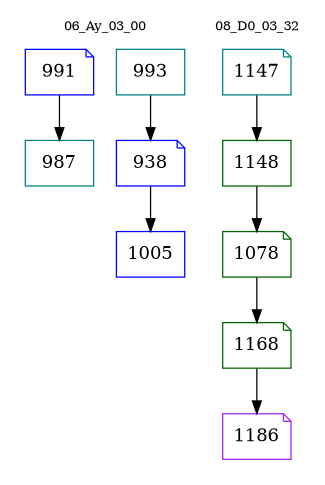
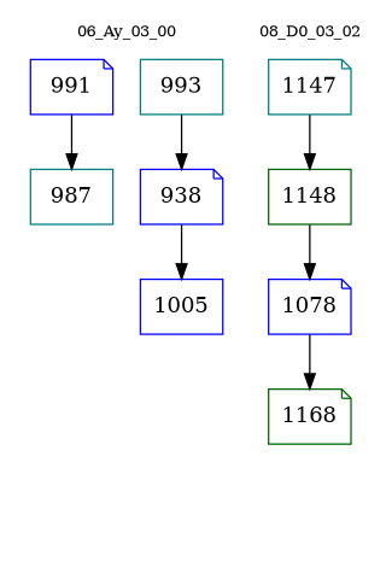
  digraph {
    node [color=teal shape=note]
    edge [color=black]
    n1 [label=993 shape=box]
    n2 [color=blue label=991]
    n3 [color=blue label=938]
    n4 [label=987 shape=box]
    n5 [color=blue label=1005 shape=box]
    n6 [label=1147]
    n7 [color=darkgreen label=1148 shape=box]
    n8 [color=darkgreen label=1168]
-   n9 [color=darkgreen label=1078]
-   n10 [color=purple label=1186]
+   n9 [color=blue label=1078]
    subgraph cluster_1 {
      color=white
      fontsize=10
      label="06_Ay_03_00"
      n1
      n2
      n3
      n4
      n5
    }
    subgraph cluster_2 {
      color=white
      fontsize=10
-     label="08_D0_03_32"
+     label="08_D0_03_02"
      n6
      n7
      n8
      n9
-     n10
    }
    n1 -> n3
    n2 -> n4
    n3 -> n5
    n6 -> n7
    n7 -> n9
-   n8 -> n10
    n9 -> n8
  }
